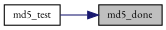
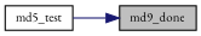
  digraph {
    rankdir=RL
    fontname="EB Garamond"
    node [color=black fontname="EB Garamond" fontsize=10 shape=record style=filled]
-   n1 [fillcolor=grey75 fontcolor=black height=0.2 label=md5_done width=0.4]
+   n1 [fillcolor=grey75 fontcolor=black height=0.2 label=md9_done width=0.4]
    n2 [fillcolor=white height=0.2 label=md5_test width=0.4]
    n1 -> n2 [color=midnightblue dir=back fontname="EB Garamond" fontsize=10 labelfontname=Helvetica labelfontsize=10 style=solid]
  }
